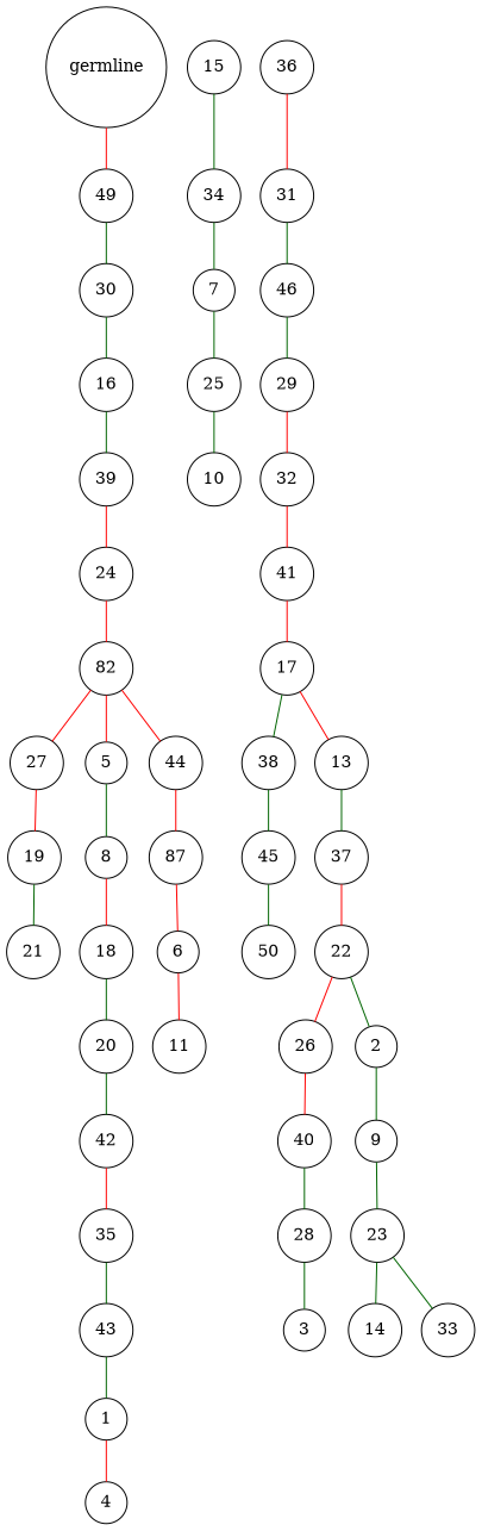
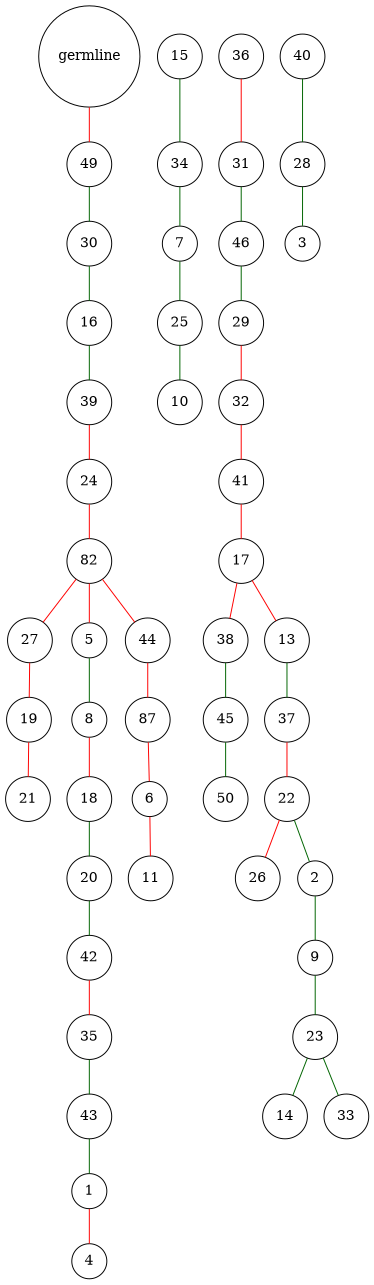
  graph {
    rankdir=UD
    splines=line
    node [shape=circle]
    edge [color=darkgreen]
    n1 [label=germline]
    n2 [label=49]
    n3 [label=30]
    n4 [label=16]
    n5 [label=39]
    n6 [label=24]
    n7 [label=82]
    n8 [label=27]
    n9 [label=5]
    n10 [label=44]
    n11 [label=19]
    n12 [label=8]
    n13 [label=87]
    n14 [label=21]
    n15 [label=15]
    n16 [label=34]
    n17 [label=7]
    n18 [label=25]
    n19 [label=10]
    n20 [label=18]
    n21 [label=20]
    n22 [label=42]
    n23 [label=35]
    n24 [label=43]
    n25 [label=1]
    n26 [label=4]
    n27 [label=6]
    n28 [label=11]
    n29 [label=36]
    n30 [label=31]
    n31 [label=46]
    n32 [label=29]
    n33 [label=32]
    n34 [label=41]
    n35 [label=17]
    n36 [label=38]
    n37 [label=13]
    n38 [label=45]
    n39 [label=37]
    n40 [label=50]
    n41 [label=22]
    n42 [label=26]
    n43 [label=2]
    n44 [label=40]
    n45 [label=9]
    n46 [label=28]
    n47 [label=3]
    n48 [label=23]
    n49 [label=14]
    n50 [label=33]
    n1 -- n2 [color=red]
    n2 -- n3
    n3 -- n4
    n4 -- n5
    n5 -- n6 [color=red]
    n6 -- n7 [color=red]
    n7 -- n8 [color=red]
    n7 -- n9 [color=red]
    n7 -- n10 [color=red]
    n8 -- n11 [color=red]
    n9 -- n12
    n10 -- n13 [color=red]
-   n11 -- n14
+   n11 -- n14 [color=red]
    n12 -- n20 [color=red]
    n13 -- n27 [color=red]
    n15 -- n16
    n16 -- n17
    n17 -- n18
    n18 -- n19
    n20 -- n21
    n21 -- n22
    n22 -- n23 [color=red]
    n23 -- n24
    n24 -- n25
    n25 -- n26 [color=red]
    n27 -- n28 [color=red]
    n29 -- n30 [color=red]
    n30 -- n31
    n31 -- n32
    n32 -- n33 [color=red]
    n33 -- n34 [color=red]
    n34 -- n35 [color=red]
-   n35 -- n36
+   n35 -- n36 [color=red]
    n35 -- n37 [color=red]
    n36 -- n38
    n37 -- n39
    n38 -- n40
    n39 -- n41 [color=red]
    n41 -- n42 [color=red]
    n41 -- n43
-   n42 -- n44 [color=red]
    n43 -- n45
    n44 -- n46
    n45 -- n48
    n46 -- n47
    n48 -- n49
    n48 -- n50
  }
